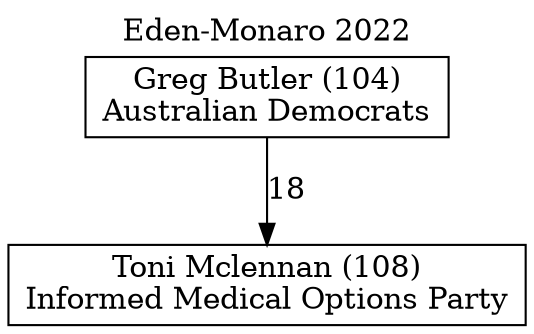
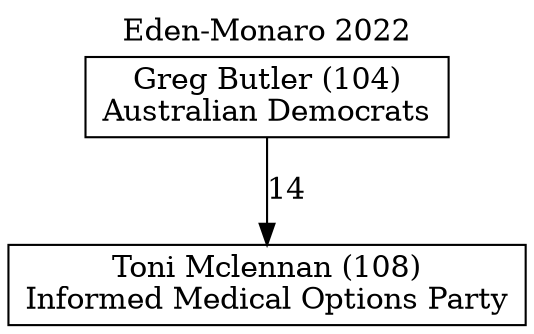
  digraph {
    label="Eden-Monaro 2022"
    labelloc=t
    mclimit=10
    node [shape=box]
    n1 [label="Toni Mclennan (108)\nInformed Medical Options Party"]
    n2 [label="Greg Butler (104)\nAustralian Democrats"]
-   n2 -> n1 [label=18]
+   n2 -> n1 [label=14]
  }
